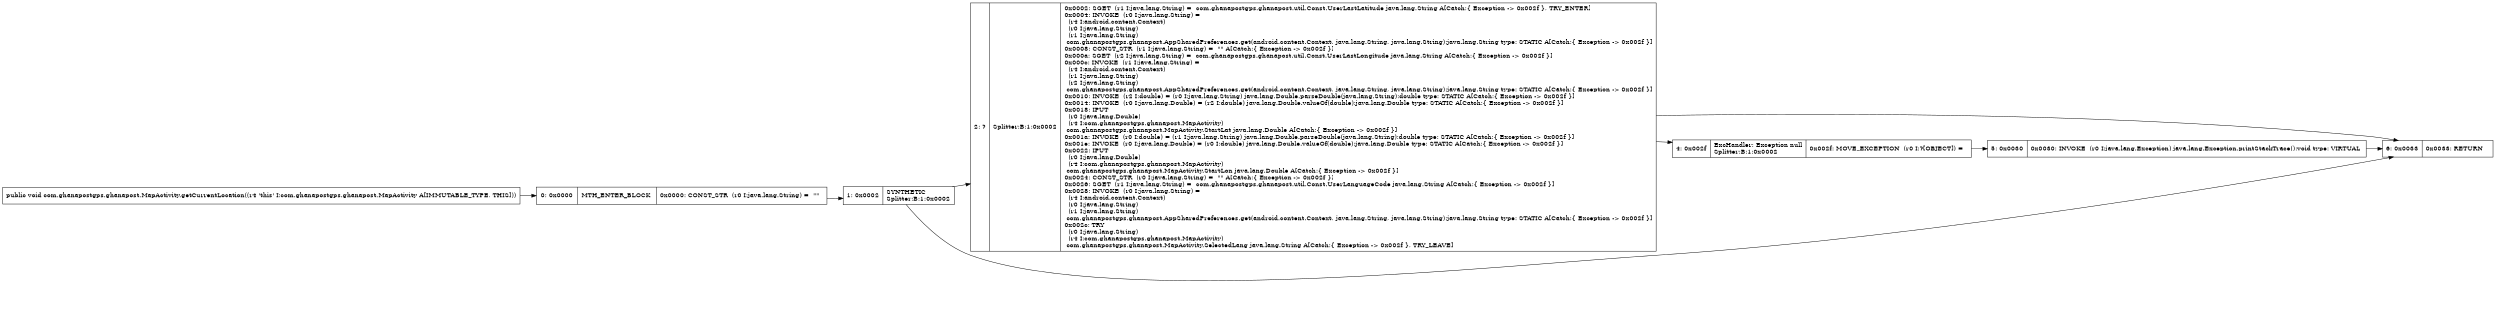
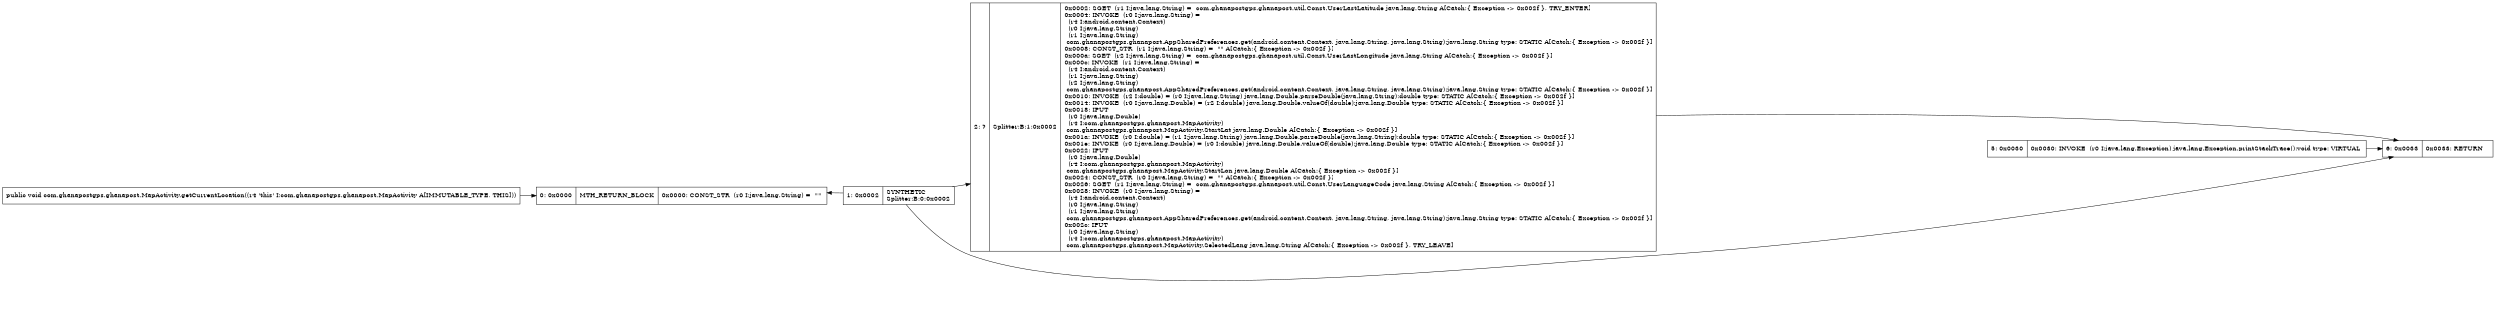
  digraph {
    rankdir=LR
    node [shape=record]
-   n1 [label="{0\:\ 0x0000|MTH_ENTER_BLOCK\l|0x0000: CONST_STR  (r0 I:java.lang.String) =  \"\" \l}"]
-   n2 [label="{1\:\ 0x0002|SYNTHETIC\lSplitter:B:1:0x0002\l}"]
-   n3 [label="{2\:\ ?|Splitter:B:1:0x0002\l|0x0002: SGET  (r1 I:java.lang.String) =  com.ghanapostgps.ghanapost.util.Const.UserLastLatitude java.lang.String A[Catch:\{ Exception \-\> 0x002f \}, TRY_ENTER]\l0x0004: INVOKE  (r0 I:java.lang.String) = \l  (r4 I:android.content.Context)\l  (r0 I:java.lang.String)\l  (r1 I:java.lang.String)\l com.ghanapostgps.ghanapost.AppSharedPreferences.get(android.content.Context, java.lang.String, java.lang.String):java.lang.String type: STATIC A[Catch:\{ Exception \-\> 0x002f \}]\l0x0008: CONST_STR  (r1 I:java.lang.String) =  \"\" A[Catch:\{ Exception \-\> 0x002f \}]\l0x000a: SGET  (r2 I:java.lang.String) =  com.ghanapostgps.ghanapost.util.Const.UserLastLongitude java.lang.String A[Catch:\{ Exception \-\> 0x002f \}]\l0x000c: INVOKE  (r1 I:java.lang.String) = \l  (r4 I:android.content.Context)\l  (r1 I:java.lang.String)\l  (r2 I:java.lang.String)\l com.ghanapostgps.ghanapost.AppSharedPreferences.get(android.content.Context, java.lang.String, java.lang.String):java.lang.String type: STATIC A[Catch:\{ Exception \-\> 0x002f \}]\l0x0010: INVOKE  (r2 I:double) = (r0 I:java.lang.String) java.lang.Double.parseDouble(java.lang.String):double type: STATIC A[Catch:\{ Exception \-\> 0x002f \}]\l0x0014: INVOKE  (r0 I:java.lang.Double) = (r2 I:double) java.lang.Double.valueOf(double):java.lang.Double type: STATIC A[Catch:\{ Exception \-\> 0x002f \}]\l0x0018: IPUT  \l  (r0 I:java.lang.Double)\l  (r4 I:com.ghanapostgps.ghanapost.MapActivity)\l com.ghanapostgps.ghanapost.MapActivity.StartLat java.lang.Double A[Catch:\{ Exception \-\> 0x002f \}]\l0x001a: INVOKE  (r0 I:double) = (r1 I:java.lang.String) java.lang.Double.parseDouble(java.lang.String):double type: STATIC A[Catch:\{ Exception \-\> 0x002f \}]\l0x001e: INVOKE  (r0 I:java.lang.Double) = (r0 I:double) java.lang.Double.valueOf(double):java.lang.Double type: STATIC A[Catch:\{ Exception \-\> 0x002f \}]\l0x0022: IPUT  \l  (r0 I:java.lang.Double)\l  (r4 I:com.ghanapostgps.ghanapost.MapActivity)\l com.ghanapostgps.ghanapost.MapActivity.StartLon java.lang.Double A[Catch:\{ Exception \-\> 0x002f \}]\l0x0024: CONST_STR  (r0 I:java.lang.String) =  \"\" A[Catch:\{ Exception \-\> 0x002f \}]\l0x0026: SGET  (r1 I:java.lang.String) =  com.ghanapostgps.ghanapost.util.Const.UserLanguageCode java.lang.String A[Catch:\{ Exception \-\> 0x002f \}]\l0x0028: INVOKE  (r0 I:java.lang.String) = \l  (r4 I:android.content.Context)\l  (r0 I:java.lang.String)\l  (r1 I:java.lang.String)\l com.ghanapostgps.ghanapost.AppSharedPreferences.get(android.content.Context, java.lang.String, java.lang.String):java.lang.String type: STATIC A[Catch:\{ Exception \-\> 0x002f \}]\l0x002c: TRY  \l  (r0 I:java.lang.String)\l  (r4 I:com.ghanapostgps.ghanapost.MapActivity)\l com.ghanapostgps.ghanapost.MapActivity.SelectedLang java.lang.String A[Catch:\{ Exception \-\> 0x002f \}, TRY_LEAVE]\l}"]
+   n1 [label="{0\:\ 0x0000|MTH_RETURN_BLOCK\l|0x0000: CONST_STR  (r0 I:java.lang.String) =  \"\" \l}"]
+   n2 [label="{1\:\ 0x0002|SYNTHETIC\lSplitter:B:0:0x0002\l}"]
+   n3 [label="{2\:\ ?|Splitter:B:1:0x0002\l|0x0002: SGET  (r1 I:java.lang.String) =  com.ghanapostgps.ghanapost.util.Const.UserLastLatitude java.lang.String A[Catch:\{ Exception \-\> 0x002f \}, TRY_ENTER]\l0x0004: INVOKE  (r0 I:java.lang.String) = \l  (r4 I:android.content.Context)\l  (r0 I:java.lang.String)\l  (r1 I:java.lang.String)\l com.ghanapostgps.ghanapost.AppSharedPreferences.get(android.content.Context, java.lang.String, java.lang.String):java.lang.String type: STATIC A[Catch:\{ Exception \-\> 0x002f \}]\l0x0008: CONST_STR  (r1 I:java.lang.String) =  \"\" A[Catch:\{ Exception \-\> 0x002f \}]\l0x000a: SGET  (r2 I:java.lang.String) =  com.ghanapostgps.ghanapost.util.Const.UserLastLongitude java.lang.String A[Catch:\{ Exception \-\> 0x002f \}]\l0x000c: INVOKE  (r1 I:java.lang.String) = \l  (r4 I:android.content.Context)\l  (r1 I:java.lang.String)\l  (r2 I:java.lang.String)\l com.ghanapostgps.ghanapost.AppSharedPreferences.get(android.content.Context, java.lang.String, java.lang.String):java.lang.String type: STATIC A[Catch:\{ Exception \-\> 0x002f \}]\l0x0010: INVOKE  (r2 I:double) = (r0 I:java.lang.String) java.lang.Double.parseDouble(java.lang.String):double type: STATIC A[Catch:\{ Exception \-\> 0x002f \}]\l0x0014: INVOKE  (r0 I:java.lang.Double) = (r2 I:double) java.lang.Double.valueOf(double):java.lang.Double type: STATIC A[Catch:\{ Exception \-\> 0x002f \}]\l0x0018: IPUT  \l  (r0 I:java.lang.Double)\l  (r4 I:com.ghanapostgps.ghanapost.MapActivity)\l com.ghanapostgps.ghanapost.MapActivity.StartLat java.lang.Double A[Catch:\{ Exception \-\> 0x002f \}]\l0x001a: INVOKE  (r0 I:double) = (r1 I:java.lang.String) java.lang.Double.parseDouble(java.lang.String):double type: STATIC A[Catch:\{ Exception \-\> 0x002f \}]\l0x001e: INVOKE  (r0 I:java.lang.Double) = (r0 I:double) java.lang.Double.valueOf(double):java.lang.Double type: STATIC A[Catch:\{ Exception \-\> 0x002f \}]\l0x0022: IPUT  \l  (r0 I:java.lang.Double)\l  (r4 I:com.ghanapostgps.ghanapost.MapActivity)\l com.ghanapostgps.ghanapost.MapActivity.StartLon java.lang.Double A[Catch:\{ Exception \-\> 0x002f \}]\l0x0024: CONST_STR  (r0 I:java.lang.String) =  \"\" A[Catch:\{ Exception \-\> 0x002f \}]\l0x0026: SGET  (r1 I:java.lang.String) =  com.ghanapostgps.ghanapost.util.Const.UserLanguageCode java.lang.String A[Catch:\{ Exception \-\> 0x002f \}]\l0x0028: INVOKE  (r0 I:java.lang.String) = \l  (r4 I:android.content.Context)\l  (r0 I:java.lang.String)\l  (r1 I:java.lang.String)\l com.ghanapostgps.ghanapost.AppSharedPreferences.get(android.content.Context, java.lang.String, java.lang.String):java.lang.String type: STATIC A[Catch:\{ Exception \-\> 0x002f \}]\l0x002c: IPUT  \l  (r0 I:java.lang.String)\l  (r4 I:com.ghanapostgps.ghanapost.MapActivity)\l com.ghanapostgps.ghanapost.MapActivity.SelectedLang java.lang.String A[Catch:\{ Exception \-\> 0x002f \}, TRY_LEAVE]\l}"]
    n4 [label="{6\:\ 0x0033|0x0033: RETURN   \l}"]
-   n5 [label="{4\:\ 0x002f|ExcHandler: Exception null\lSplitter:B:1:0x0002\l|0x002f: MOVE_EXCEPTION  (r0 I:?[OBJECT]) =  \l}"]
    n6 [label="{5\:\ 0x0030|0x0030: INVOKE  (r0 I:java.lang.Exception) java.lang.Exception.printStackTrace():void type: VIRTUAL \l}"]
    n7 [label="{public void com.ghanapostgps.ghanapost.MapActivity.getCurrentLocation((r4 'this' I:com.ghanapostgps.ghanapost.MapActivity A[IMMUTABLE_TYPE, THIS])) }"]
-   n1 -> n2
+   n2 -> n1
    n2 -> n3
    n2 -> n4
    n3 -> n4
-   n3 -> n5
-   n5 -> n6
    n6 -> n4
    n7 -> n1
  }
